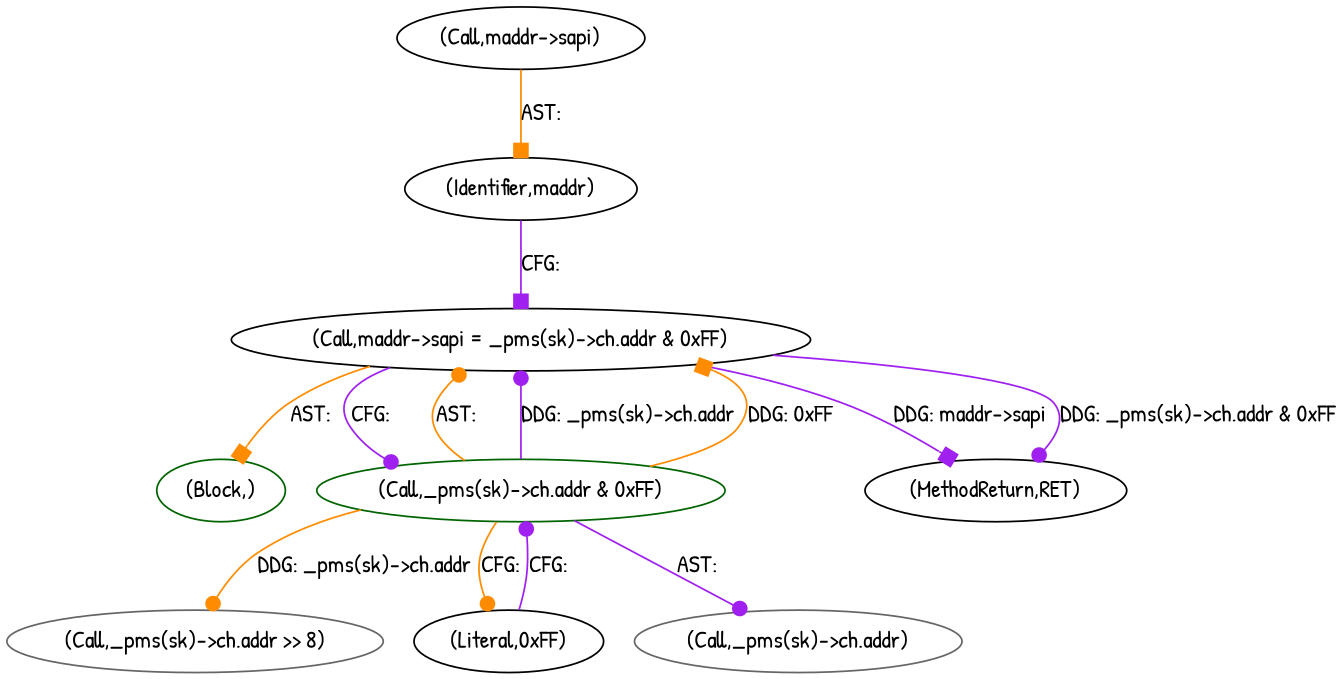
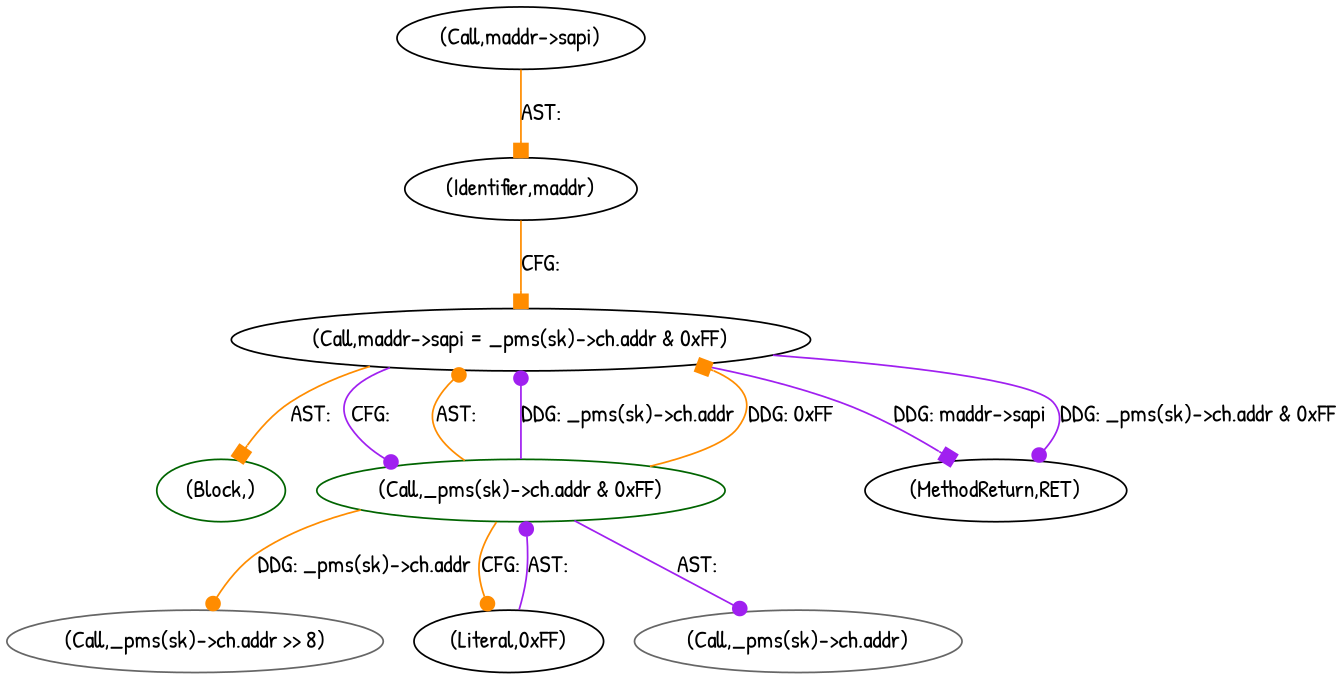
  digraph {
    fontname="Patrick Hand"
    node [color=black fontname="Patrick Hand"]
    edge [arrowhead=dot color=darkorange fontname="Patrick Hand"]
    n1 [label="(Call,maddr->sapi = _pms(sk)->ch.addr & 0xFF)"]
    n2 [color=darkgreen label="(Call,_pms(sk)->ch.addr & 0xFF)"]
    n3 [color=darkgreen label="(Block,)"]
    n4 [label="(MethodReturn,RET)"]
    n5 [color=gray40 label="(Call,_pms(sk)->ch.addr >> 8)"]
    n6 [label="(Literal,0xFF)"]
    n7 [color=gray40 label="(Call,_pms(sk)->ch.addr)"]
    n8 [label="(Call,maddr->sapi)"]
    n9 [label="(Identifier,maddr)"]
    n1 -> n2 [color=purple label="CFG: "]
    n1 -> n3 [arrowhead=box label="AST: "]
    n1 -> n4 [arrowhead=box color=purple label="DDG: maddr->sapi"]
    n1 -> n4 [color=purple label="DDG: _pms(sk)->ch.addr & 0xFF"]
    n2 -> n1 [label="AST: "]
    n2 -> n1 [color=purple label="DDG: _pms(sk)->ch.addr"]
    n2 -> n1 [arrowhead=box label="DDG: 0xFF"]
    n2 -> n5 [label="DDG: _pms(sk)->ch.addr"]
    n2 -> n6 [label="CFG: "]
    n2 -> n7 [color=purple label="AST: "]
-   n6 -> n2 [color=purple label="CFG: "]
+   n6 -> n2 [color=purple label="AST: "]
    n8 -> n9 [arrowhead=box label="AST: "]
-   n9 -> n1 [arrowhead=box color=purple label="CFG: "]
+   n9 -> n1 [arrowhead=box label="CFG: "]
  }
